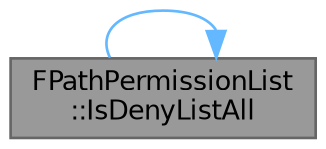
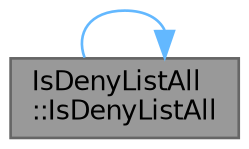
  digraph {
    rankdir=LR
-   n1 [color=gray40 fillcolor=grey60 fontcolor=black fontname=Helvetica fontsize=10 height=0.2 label="FPathPermissionList\l::IsDenyListAll" shape=box style=filled width=0.4]
+   n1 [color=gray40 fillcolor=grey60 fontcolor=black fontname=Helvetica fontsize=10 height=0.2 label="IsDenyListAll\l::IsDenyListAll" shape=box style=filled width=0.4]
    n1 -> n1 [color=steelblue1 fontname=Helvetica fontsize=10 labelfontname=Helvetica labelfontsize=10 style=solid]
  }
